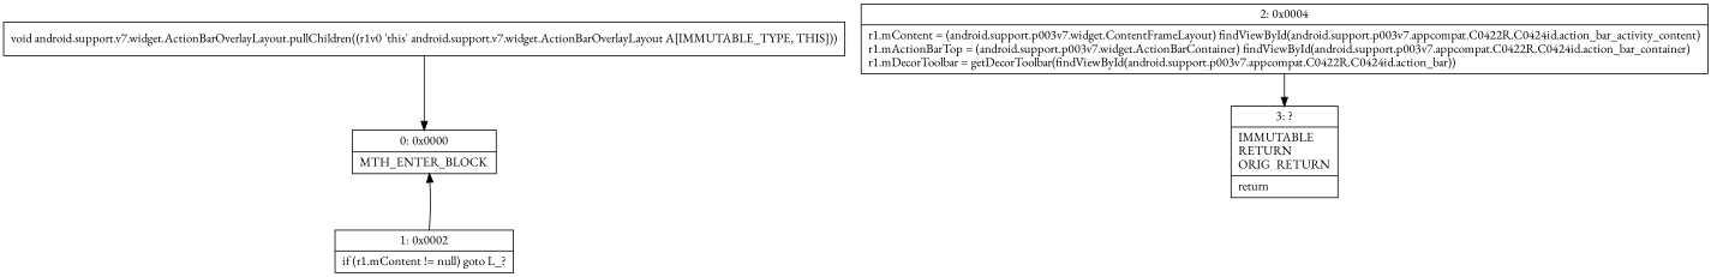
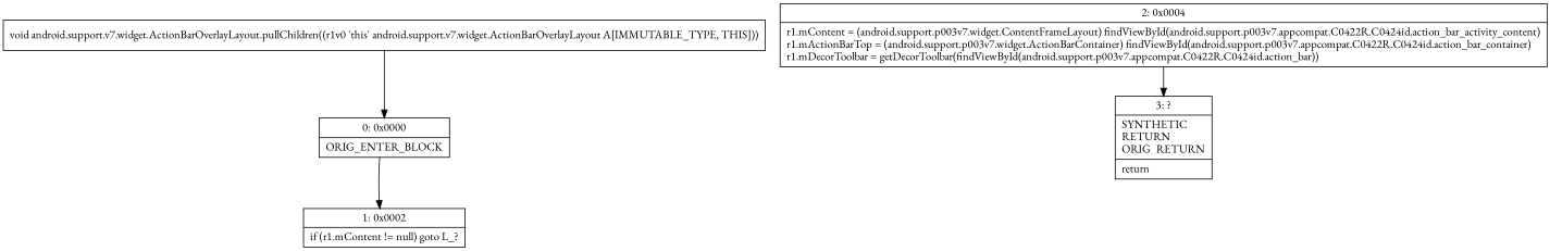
  digraph {
    fontname="EB Garamond"
    node [fontname="EB Garamond" shape=record]
    edge [fontname="EB Garamond"]
-   n1 [label="{0\:\ 0x0000|MTH_ENTER_BLOCK\l}"]
+   n1 [label="{0\:\ 0x0000|ORIG_ENTER_BLOCK\l}"]
    n2 [label="{1\:\ 0x0002|if (r1.mContent != null) goto L_?\l}"]
    n3 [label="{2\:\ 0x0004|r1.mContent = (android.support.p003v7.widget.ContentFrameLayout) findViewById(android.support.p003v7.appcompat.C0422R.C0424id.action_bar_activity_content)\lr1.mActionBarTop = (android.support.p003v7.widget.ActionBarContainer) findViewById(android.support.p003v7.appcompat.C0422R.C0424id.action_bar_container)\lr1.mDecorToolbar = getDecorToolbar(findViewById(android.support.p003v7.appcompat.C0422R.C0424id.action_bar))\l}"]
-   n4 [label="{3\:\ ?|IMMUTABLE\lRETURN\lORIG_RETURN\l|return\l}"]
+   n4 [label="{3\:\ ?|SYNTHETIC\lRETURN\lORIG_RETURN\l|return\l}"]
    n5 [label="{void android.support.v7.widget.ActionBarOverlayLayout.pullChildren((r1v0 'this' android.support.v7.widget.ActionBarOverlayLayout A[IMMUTABLE_TYPE, THIS])) }"]
-   n2 -> n1
+   n1 -> n2
    n3 -> n4
    n5 -> n1
  }
